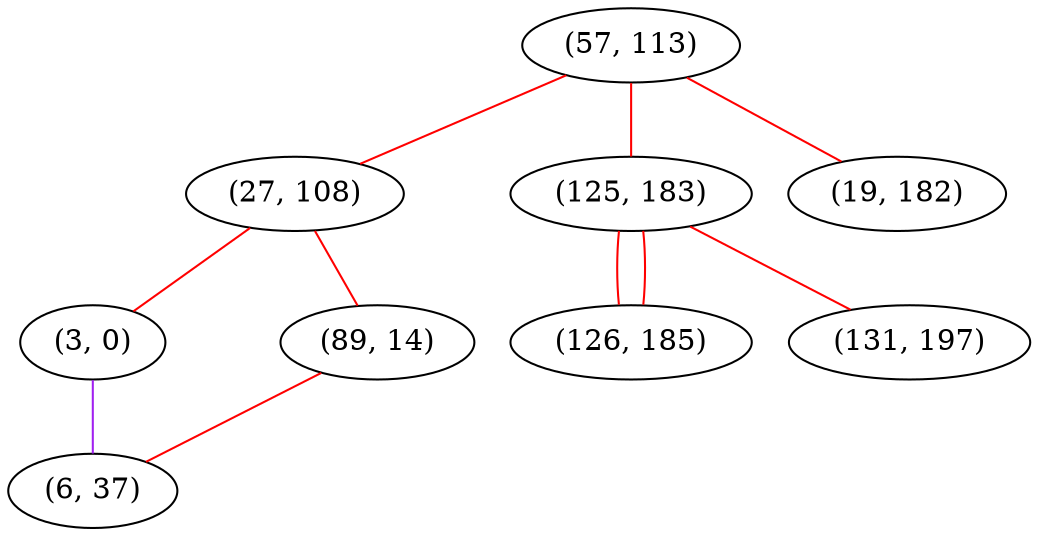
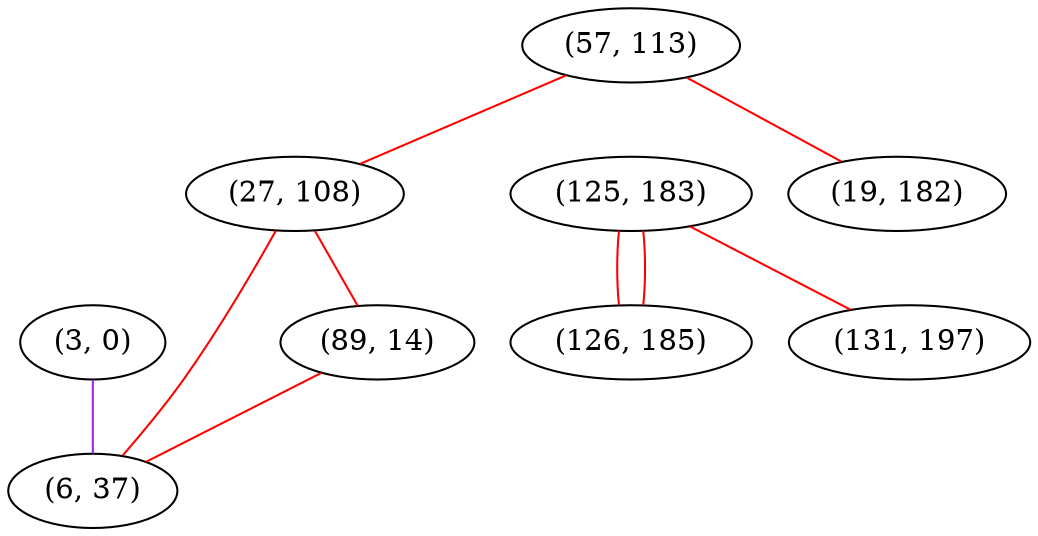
  graph {
    edge [color=red weight=1]
    n1 [label="(3, 0)"]
    n2 [label="(6, 37)"]
    n3 [label="(27, 108)"]
    "(57, 113)"
    "(125, 183)"
    "(19, 182)"
    "(89, 14)"
    "(126, 185)"
    "(131, 197)"
    n1 -- n2 [color=purple weight=4]
-   n3 -- n1
+   n3 -- n2
    n3 -- "(89, 14)"
    "(57, 113)" -- n3
-   "(57, 113)" -- "(125, 183)"
    "(57, 113)" -- "(19, 182)"
    "(125, 183)" -- "(126, 185)"
    "(125, 183)" -- "(126, 185)"
    "(125, 183)" -- "(131, 197)"
    "(89, 14)" -- n2
  }
